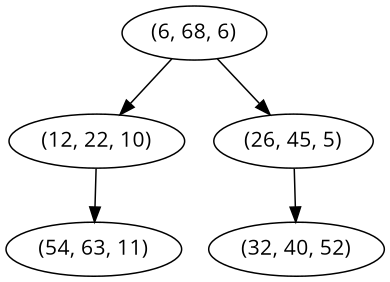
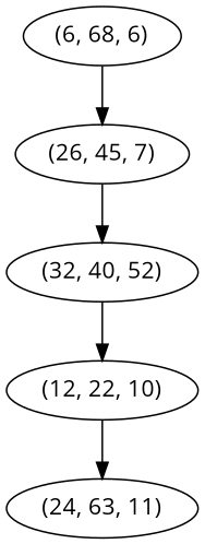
  digraph {
    fontname="Open Sans"
    node [fontname="Open Sans"]
    edge [fontname="Open Sans"]
    "(6, 68, 6)"
    "(12, 22, 10)"
-   "(26, 45, 7)" [label="(26, 45, 5)"]
-   "(54, 63, 11)"
+   "(26, 45, 7)"
+   "(54, 63, 11)" [label="(24, 63, 11)"]
    n5 [label="(32, 40, 52)"]
-   "(6, 68, 6)" -> "(12, 22, 10)"
+   n5 -> "(12, 22, 10)"
    "(6, 68, 6)" -> "(26, 45, 7)"
    "(12, 22, 10)" -> "(54, 63, 11)"
    "(26, 45, 7)" -> n5
  }
